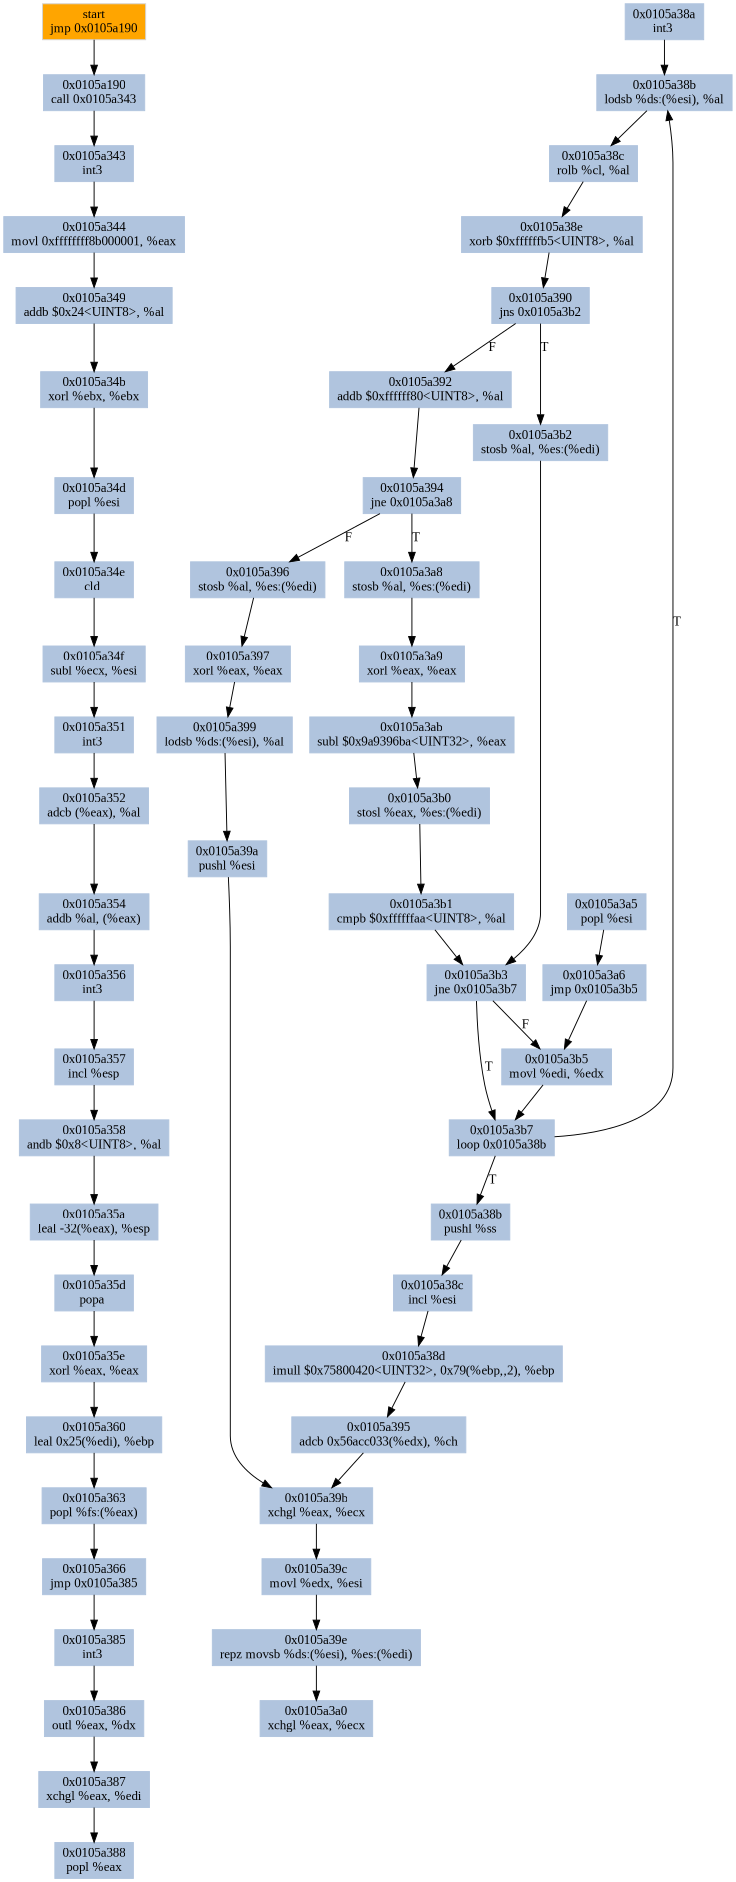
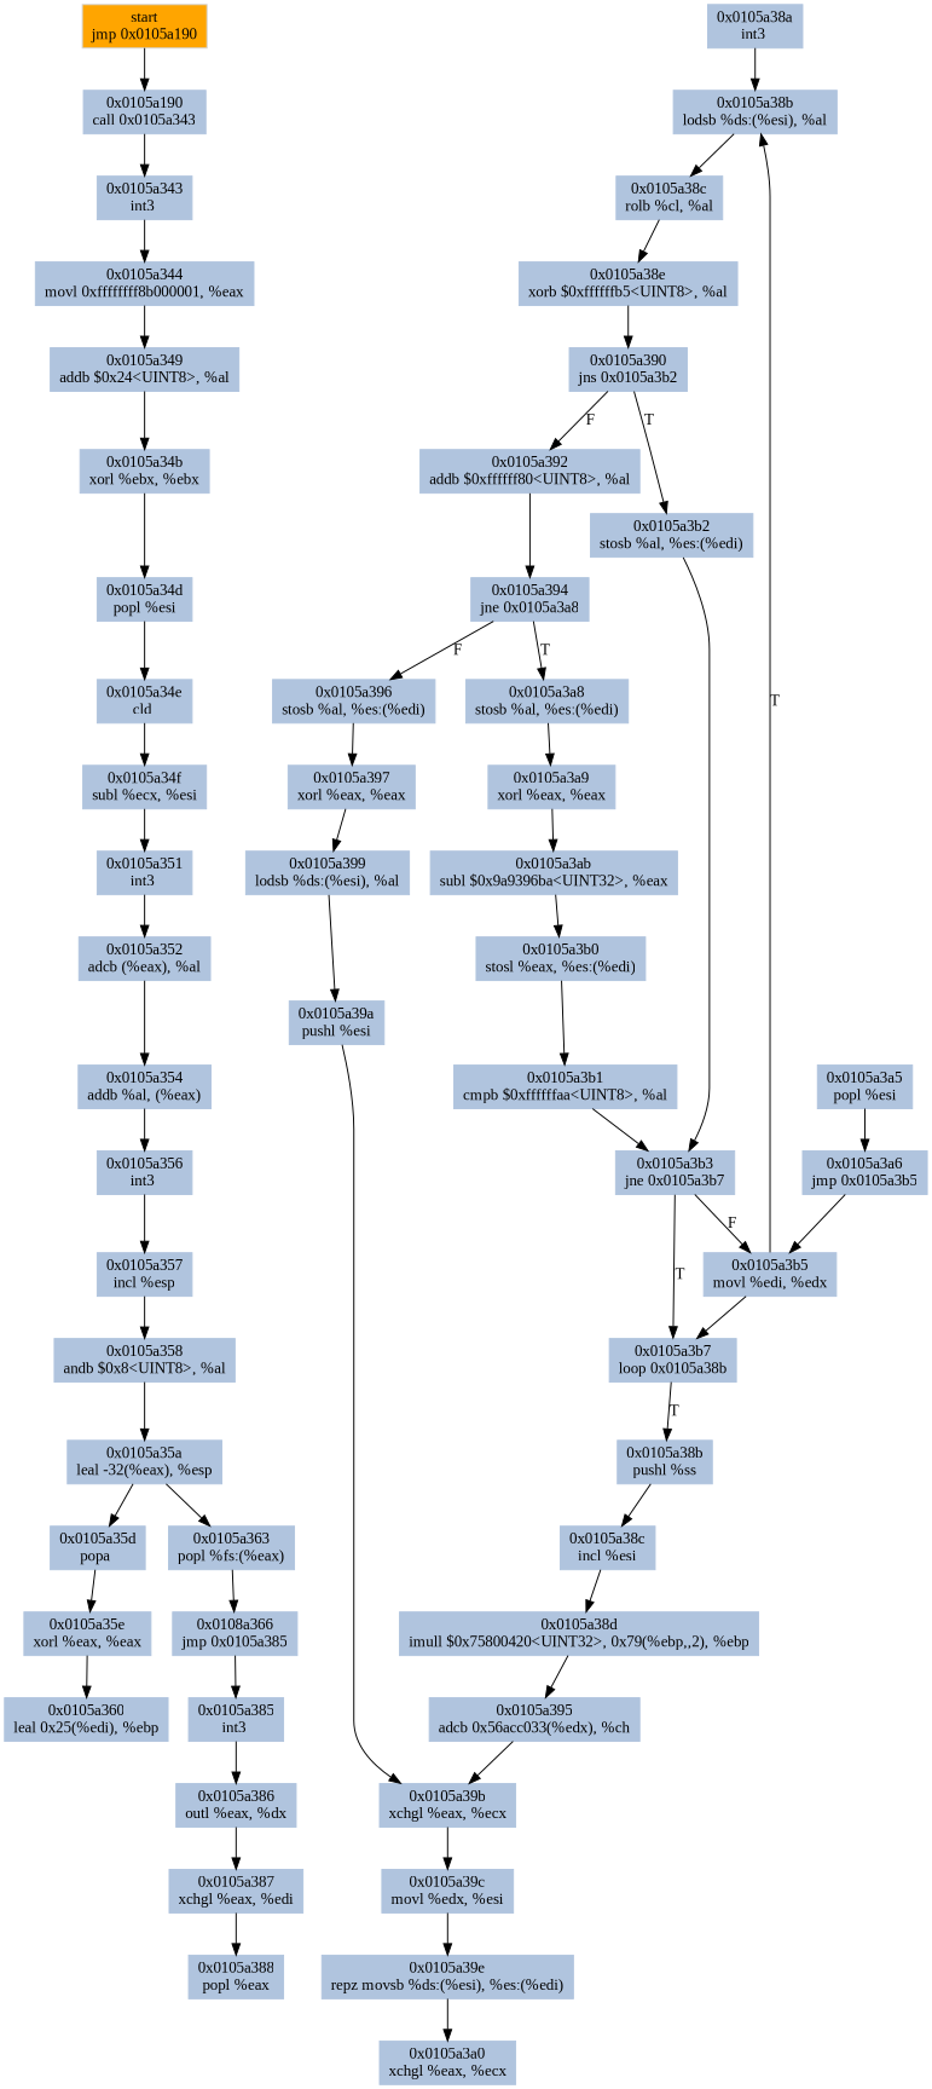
  digraph {
    fontname="Liberation Serif"
    node [color=lightsteelblue fillcolor=lightsteelblue fontname="Liberation Serif" shape=rectangle style=filled]
    edge [color="#000000" fontname="Liberation Serif"]
    n1 [color=lightgrey fillcolor=orange label="start\njmp 0x0105a190"]
    n2 [label="0x0105a190\ncall 0x0105a343"]
    n3 [label="0x0105a343\nint3 "]
    n4 [label="0x0105a344\nmovl 0xffffffff8b000001, %eax"]
    n5 [label="0x0105a349\naddb $0x24<UINT8>, %al"]
    n6 [label="0x0105a34b\nxorl %ebx, %ebx"]
    n7 [label="0x0105a34d\npopl %esi"]
    n8 [label="0x0105a34e\ncld "]
    n9 [label="0x0105a34f\nsubl %ecx, %esi"]
    n10 [label="0x0105a351\nint3 "]
    n11 [label="0x0105a352\nadcb (%eax), %al"]
    n12 [label="0x0105a354\naddb %al, (%eax)"]
    n13 [label="0x0105a356\nint3 "]
    n14 [label="0x0105a357\nincl %esp"]
    n15 [label="0x0105a358\nandb $0x8<UINT8>, %al"]
    n16 [label="0x0105a35a\nleal -32(%eax), %esp"]
    n17 [label="0x0105a35d\npopa "]
    n18 [label="0x0105a35e\nxorl %eax, %eax"]
    n19 [label="0x0105a360\nleal 0x25(%edi), %ebp"]
    n20 [label="0x0105a363\npopl %fs:(%eax)"]
-   n21 [label="0x0105a366\njmp 0x0105a385"]
+   n21 [label="0x0108a366\njmp 0x0105a385"]
    n22 [label="0x0105a385\nint3 "]
    n23 [label="0x0105a386\noutl %eax, %dx"]
    n24 [label="0x0105a387\nxchgl %eax, %edi"]
    n25 [label="0x0105a388\npopl %eax"]
    n26 [label="0x0105a38a\nint3 "]
    n27 [label="0x0105a38b\nlodsb %ds:(%esi), %al"]
    n28 [label="0x0105a38c\nrolb %cl, %al"]
    n29 [label="0x0105a38e\nxorb $0xffffffb5<UINT8>, %al"]
    n30 [label="0x0105a390\njns 0x0105a3b2"]
    n31 [label="0x0105a392\naddb $0xffffff80<UINT8>, %al"]
    n32 [label="0x0105a3b2\nstosb %al, %es:(%edi)"]
    n33 [label="0x0105a394\njne 0x0105a3a8"]
    n34 [label="0x0105a3b3\njne 0x0105a3b7"]
    n35 [label="0x0105a3a8\nstosb %al, %es:(%edi)"]
    n36 [label="0x0105a396\nstosb %al, %es:(%edi)"]
    n37 [label="0x0105a3a9\nxorl %eax, %eax"]
    n38 [label="0x0105a397\nxorl %eax, %eax"]
    n39 [label="0x0105a3ab\nsubl $0x9a9396ba<UINT32>, %eax"]
    n40 [label="0x0105a3b0\nstosl %eax, %es:(%edi)"]
    n41 [label="0x0105a3b1\ncmpb $0xffffffaa<UINT8>, %al"]
    n42 [label="0x0105a3b7\nloop 0x0105a38b"]
    n43 [label="0x0105a3b5\nmovl %edi, %edx"]
    n44 [label="0x0105a38b\npushl %ss"]
    n45 [label="0x0105a38c\nincl %esi"]
    n46 [label="0x0105a399\nlodsb %ds:(%esi), %al"]
    n47 [label="0x0105a39a\npushl %esi"]
    n48 [label="0x0105a39b\nxchgl %eax, %ecx"]
    n49 [label="0x0105a39c\nmovl %edx, %esi"]
    n50 [label="0x0105a39e\nrepz movsb %ds:(%esi), %es:(%edi)"]
    n51 [label="0x0105a3a0\nxchgl %eax, %ecx"]
    n52 [label="0x0105a3a5\npopl %esi"]
    n53 [label="0x0105a3a6\njmp 0x0105a3b5"]
    n54 [label="0x0105a38d\nimull $0x75800420<UINT32>, 0x79(%ebp,,2), %ebp"]
    n55 [label="0x0105a395\nadcb 0x56acc033(%edx), %ch"]
    n1 -> n2
    n2 -> n3
    n3 -> n4
    n4 -> n5
    n5 -> n6
    n6 -> n7
    n7 -> n8
    n8 -> n9
    n9 -> n10
    n10 -> n11
    n11 -> n12
    n12 -> n13
    n13 -> n14
    n14 -> n15
    n15 -> n16
    n16 -> n17
    n17 -> n18
    n18 -> n19
-   n19 -> n20
+   n16 -> n20
    n20 -> n21
    n21 -> n22
    n22 -> n23
    n23 -> n24
    n24 -> n25
    n26 -> n27
    n27 -> n28
    n28 -> n29
    n29 -> n30
    n30 -> n31 [label=F]
    n30 -> n32 [label=T]
    n31 -> n33
    n32 -> n34
    n33 -> n35 [label=T]
    n33 -> n36 [label=F]
    n34 -> n42 [label=T]
    n34 -> n43 [label=F]
    n35 -> n37
    n36 -> n38
    n37 -> n39
    n38 -> n46
    n39 -> n40
    n40 -> n41
    n41 -> n34
-   n42 -> n27 [label=T]
+   n43 -> n27 [label=T]
    n42 -> n44 [label=T]
    n43 -> n42
    n44 -> n45
    n45 -> n54
    n46 -> n47
    n47 -> n48
    n48 -> n49
    n49 -> n50
    n50 -> n51
    n52 -> n53
    n53 -> n43
    n54 -> n55
    n55 -> n48
  }
